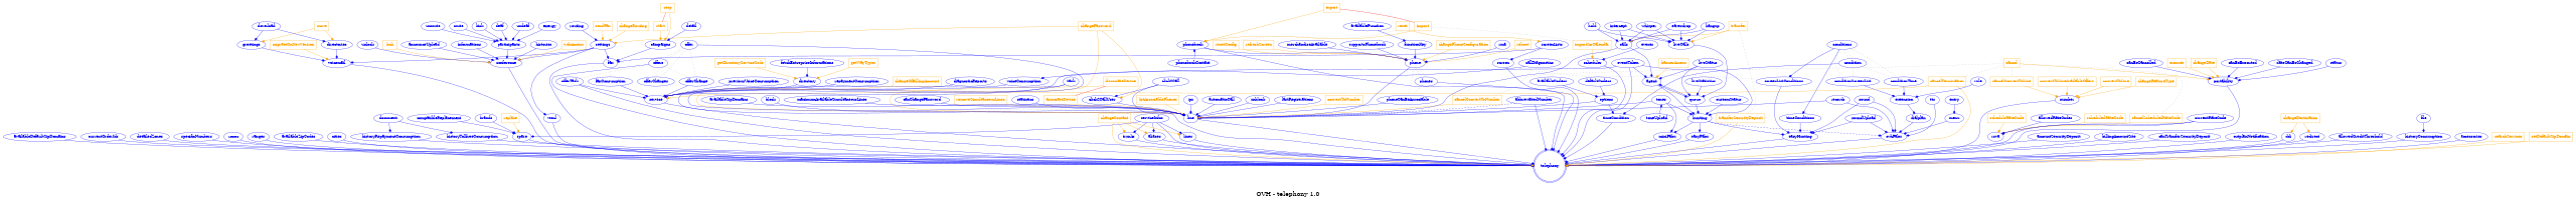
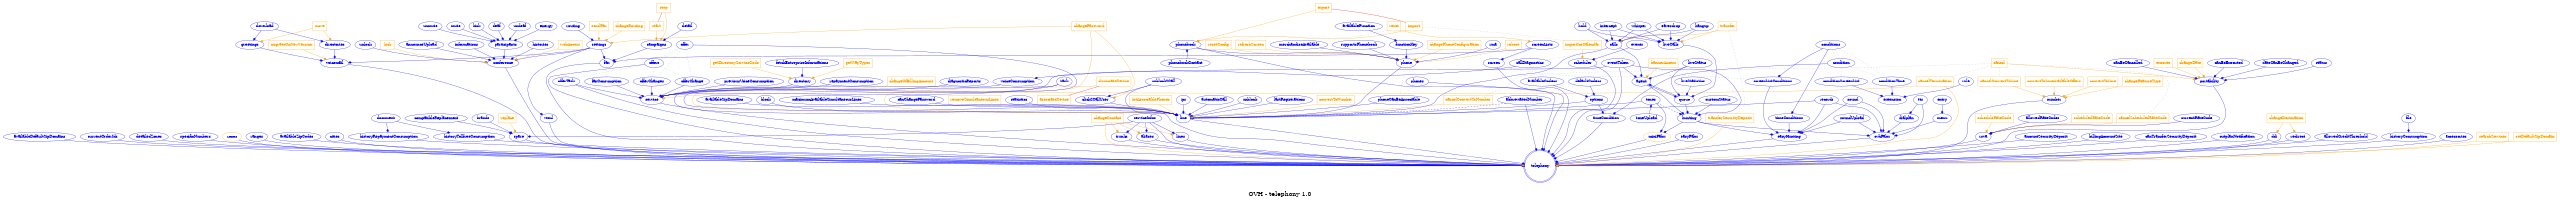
  digraph {
    fontsize=24
    label="OVH - telephony 1.0"
    splines=true
    node [color=blue fontcolor=blue shape=ellipse]
    edge [arrowhead=diamond arrowtail=none color=blue fontcolor=blue]
    telephony [shape=doublecircle]
    availableDefaultSipDomains
    currentOrderIds
    detailedZones
    specificNumbers
-   zones
+   zones [color=orange]
    ranges
    availableZipCodes
    cities
    historyTollfreeConsumption
    document
    historyRepaymentConsumption
    timeCondition
    options
    line
    lines
    condition
    conditions
    conditionScreenList
    conditionTime
    screenListConditions
    timeConditions
    extension
    easyHunting
    abbreviatedNumber
    voicemail
    directories
    move [color=orange fontcolor=orange shape=box]
    greetings
    download
    migrateOnNewVersion [color=orange fontcolor=orange shape=box]
    settings
    fax
    vxml
    conference
    faxConsumption
    changeRouting [color=orange fontcolor=orange shape=box]
    changePassword [color=orange fontcolor=orange shape=box]
    click2CallUser
    routing
    easyPabx
    hunting
-   miniPabx
+   miniPabx [color=orange]
    ovhPabx
    agent
    queue
    tones
    toneUpload
    amountSecurityDeposit
    removeSimultaneousLines [color=orange fontcolor=orange shape=box]
    defaultCodecs
    availableCodecs
    offer
    offers
    offerChange
    offerChanges
    offerTask
    service
    statistics
    phoneCanBeAssociable
    phone
    phones
    listAssociablePhones [color=orange fontcolor=orange shape=box]
-   click2Call
+   click2Call [label=unblock2Call]
    ips
    automaticCall
    unblock
    associateDevice [color=orange fontcolor=orange shape=box]
    dissociateDevice [color=orange fontcolor=orange shape=box]
    cancelConvertToNumber [color=orange fontcolor=orange shape=box]
    cancel [color=orange fontcolor=orange shape=box]
    cancelTermination [color=orange fontcolor=orange shape=box]
    cancelConvertToLine [color=orange fontcolor=orange shape=box]
    portability
    cancelScheduledRateCode [color=orange fontcolor=orange shape=box]
    number
    rsva
    lastRegistrations
    calls
    callDiagnostics
    voiceConsumption
    hangup
    liveCalls
    eavesdrop
    transfer [color=orange fontcolor=orange shape=box]
    transferSecurityDeposit [color=orange fontcolor=orange shape=box]
    hold
    whisper
    intercept
    records
    convertToNumber [color=orange fontcolor=orange shape=box]
    supportsPhonebook
    reboot [color=orange fontcolor=orange shape=box]
    phonebook
    phonebookContact
    export [color=orange fontcolor=orange shape=box]
    import [color=orange fontcolor=orange shape=box]
    importIcsCalendar [color=orange fontcolor=orange shape=box]
    scheduler
    resetConfig [color=orange fontcolor=orange shape=box]
    reset [color=orange fontcolor=orange shape=box]
    screenLists
    screen
    refreshScreen [color=orange fontcolor=orange shape=box]
    functionKey
    availableFunction
    merchandiseAvailable
    changePhoneConfiguration [color=orange fontcolor=orange shape=box]
    rma
    availableSipDomains
    block
    maximumAvailableSimultaneousLines
    canChangePassword
    serviceInfos
    aliases
    spare
    trunks
    previousVoiceConsumption
    task
    repaymentConsumption
    directory
    getWayTypes [color=orange fontcolor=orange shape=box]
    getDirectoryServiceCode [color=orange fontcolor=orange shape=box]
    fetchEntrepriseInformations
    eventToken
    events
    changeOfBillingAccount [color=orange fontcolor=orange shape=box]
    diagnosticReports
    billingAccountSite
    convertToLineAvailableOffers [color=orange fontcolor=orange shape=box]
    convertToLine [color=orange fontcolor=orange shape=box]
    changeFeatureType [color=orange fontcolor=orange shape=box]
    changeContact [color=orange fontcolor=orange shape=box]
    canTransferSecurityDeposit
    dateCanBeChanged
    status
    canBeCancelled
    execute [color=orange fontcolor=orange shape=box]
    changeDate [color=orange fontcolor=orange shape=box]
    canBeExecuted
    outplanNotification
    redirect
    changeDestination [color=orange fontcolor=orange shape=box]
    ddi
    scheduledRateCode [color=orange fontcolor=orange shape=box]
    scheduleRateCode [color=orange fontcolor=orange shape=box]
    allowedRateCodes
    currentRateCode
    campaigns
    detail
    stop [color=orange fontcolor=orange shape=box]
    start [color=orange fontcolor=orange shape=box]
    sendFax [color=orange fontcolor=orange shape=box]
    unlock
    lock [color=orange fontcolor=orange shape=box]
    announceUpload
    informations
    participants
    energy
    unmute
    mute
    kick
    deaf
    undeaf
    histories
    webAccess [color=orange fontcolor=orange shape=box]
    allowedCreditThreshold
    historyConsumption
    file
    soundUpload
    sound
    liveStatus
    bannerAccess [color=orange fontcolor=orange shape=box]
    customStatus
    liveStatistics
    menu
    entry
    tts
    dialplan
    rule
    accessories
    searchServices [color=orange fontcolor=orange shape=box]
    setDefaultSipDomain [color=orange fontcolor=orange shape=box]
    replace [color=orange fontcolor=orange shape=box]
    compatibleReplacement
    brands
    availableDefaultSipDomains -> telephony
    currentOrderIds -> telephony
    detailedZones -> telephony
    specificNumbers -> telephony
    zones -> telephony
    ranges -> telephony
    availableZipCodes -> telephony
    cities -> telephony
    historyTollfreeConsumption -> telephony
    document -> historyTollfreeConsumption
    document -> historyRepaymentConsumption
    historyRepaymentConsumption -> telephony
    timeCondition -> telephony
    options -> timeCondition
    options -> line
    line -> telephony
    line -> lines [arrowhead=none color=grey fontcolor=grey style=dashed]
    lines -> telephony
    lines -> line [arrowhead=none color=grey fontcolor=grey style=dashed]
    condition -> timeCondition
    condition -> conditions [arrowhead=none color=grey fontcolor=grey style=dashed]
    condition -> conditionScreenList [arrowhead=none color=grey fontcolor=grey style=dashed]
    condition -> conditionTime [arrowhead=none color=grey fontcolor=grey style=dashed]
    conditions -> condition [arrowhead=none color=grey fontcolor=grey style=dashed]
    conditions -> conditionScreenList [arrowhead=none color=grey fontcolor=grey style=dashed]
    conditions -> conditionTime [arrowhead=none color=grey fontcolor=grey style=dashed]
    conditions -> screenListConditions
    conditions -> timeConditions
    conditionScreenList -> extension
    conditionTime -> extension
    screenListConditions -> easyHunting
    timeConditions -> easyHunting
-   extension -> dialplan
+   tts -> dialplan
    easyHunting -> telephony
    abbreviatedNumber -> telephony
    abbreviatedNumber -> line [style=dashed]
    voicemail -> telephony
    directories -> voicemail
    move -> directories [color=orange fontcolor=orange]
    move -> greetings [color=orange fontcolor=orange]
    greetings -> voicemail
    download -> directories
    download -> greetings
    migrateOnNewVersion -> voicemail [color=orange fontcolor=orange]
    settings -> voicemail
    settings -> fax
    settings -> vxml
    settings -> conference
    fax -> telephony
    fax -> faxConsumption [arrowhead=none color=grey fontcolor=grey style=dashed]
    vxml -> telephony
    conference -> telephony
    faxConsumption -> service
    changeRouting -> settings [color=orange fontcolor=orange]
    changePassword -> line [color=orange fontcolor=orange]
    changePassword -> settings [color=orange fontcolor=orange]
    changePassword -> click2CallUser [color=orange fontcolor=orange]
    click2CallUser -> line
    routing -> settings
    easyPabx -> telephony
    hunting -> easyHunting
-   hunting -> easyPabx
    hunting -> miniPabx
-   hunting -> ovhPabx [style=dashed]
+   hunting -> ovhPabx
    miniPabx -> telephony
    ovhPabx -> telephony
    agent -> hunting
    agent -> queue
    queue -> hunting
    queue -> agent
    tones -> line
-   tones -> hunting
+   tones -> hunting [style=dashed]
    tones -> miniPabx
    tones -> toneUpload [arrowhead=none color=grey fontcolor=grey style=dashed]
    toneUpload -> tones
    amountSecurityDeposit -> telephony
    removeSimultaneousLines -> line [color=orange fontcolor=orange]
    defaultCodecs -> options
    availableCodecs -> options
    offer -> line
    offer -> offers [arrowhead=none color=grey fontcolor=grey style=dashed]
    offer -> offerChange [arrowhead=none color=grey fontcolor=grey style=dashed]
    offer -> offerChanges [arrowhead=none color=grey fontcolor=grey style=dashed]
    offers -> telephony
    offers -> offer [arrowhead=none color=grey fontcolor=grey style=dashed]
    offers -> offerChange [arrowhead=none color=grey fontcolor=grey style=dashed]
    offers -> offerChanges [arrowhead=none color=grey fontcolor=grey style=dashed]
    offers -> offerTask [arrowhead=none color=grey fontcolor=grey style=dashed]
    offerChange -> service
+   offerChanges -> service
    offerTask -> telephony
    offerTask -> service
    service -> telephony
    service -> serviceInfos [arrowhead=none color=grey fontcolor=grey style=dashed]
    statistics -> line
    phoneCanBeAssociable -> line
    phone -> line
    phone -> phoneCanBeAssociable [arrowhead=none color=grey fontcolor=grey style=dashed]
    phone -> phones [arrowhead=none color=grey fontcolor=grey style=dashed]
    phones -> telephony
    phones -> phoneCanBeAssociable [arrowhead=none color=grey fontcolor=grey style=dashed]
    phones -> phone [arrowhead=none color=grey fontcolor=grey style=dashed]
    listAssociablePhones -> line [color=orange fontcolor=orange]
    click2Call -> line
    click2Call -> click2CallUser
    ips -> line
    automaticCall -> line
    unblock -> line
    associateDevice -> line [color=orange fontcolor=orange]
    dissociateDevice -> line [color=orange fontcolor=orange]
    dissociateDevice -> associateDevice [arrowhead=none color=red fontcolor=red]
    cancelConvertToNumber -> line [color=orange fontcolor=orange]
    cancel -> cancelConvertToNumber [arrowhead=none color=grey fontcolor=grey style=dashed]
    cancel -> cancelTermination [arrowhead=none color=grey fontcolor=grey style=dashed]
    cancel -> cancelConvertToLine [arrowhead=none color=grey fontcolor=grey style=dashed]
    cancel -> portability [color=orange fontcolor=orange]
    cancel -> cancelScheduledRateCode [arrowhead=none color=grey fontcolor=grey style=dashed]
    cancelTermination -> telephony [color=orange fontcolor=orange]
    cancelTermination -> service [color=orange fontcolor=orange]
    cancelConvertToLine -> number [color=orange fontcolor=orange]
    portability -> telephony
    cancelScheduledRateCode -> rsva [color=orange fontcolor=orange]
    number -> telephony
-   currentRateCode -> telephony
+   rsva -> telephony
    lastRegistrations -> line
    calls -> line
    calls -> agent
    calls -> callDiagnostics [arrowhead=none color=grey fontcolor=grey style=dashed]
    callDiagnostics -> voiceConsumption
    voiceConsumption -> service
    hangup -> calls
    hangup -> liveCalls
    liveCalls -> queue
    eavesdrop -> calls
    eavesdrop -> liveCalls
    transfer -> calls [color=orange fontcolor=orange]
    transfer -> liveCalls [color=orange fontcolor=orange]
    transfer -> transferSecurityDeposit [arrowhead=none color=grey fontcolor=grey style=dashed]
    transferSecurityDeposit -> telephony [color=orange fontcolor=orange]
    hold -> calls
    hold -> liveCalls
    whisper -> calls
    whisper -> liveCalls
    intercept -> calls
    intercept -> liveCalls
    records -> line
+   records -> easyHunting
    records -> ovhPabx
    convertToNumber -> line [color=orange fontcolor=orange]
    supportsPhonebook -> phone
    reboot -> phone [color=orange fontcolor=orange]
    phonebook -> telephony
    phonebook -> phone
    phonebook -> phonebookContact [arrowhead=none color=grey fontcolor=grey style=dashed]
    phonebookContact -> phonebook
    export -> phonebook [color=orange fontcolor=orange]
    export -> import [arrowhead=none color=red fontcolor=red]
    import -> phonebook [color=orange fontcolor=orange]
    import -> importIcsCalendar [arrowhead=none color=grey fontcolor=grey style=dashed]
    importIcsCalendar -> scheduler [color=orange fontcolor=orange]
    scheduler -> telephony
    resetConfig -> phone [color=orange fontcolor=orange]
    reset -> resetConfig [arrowhead=none color=grey fontcolor=grey style=dashed]
    reset -> screenLists [color=orange fontcolor=orange]
    screenLists -> fax
    screenLists -> screen
    screen -> telephony
    screen -> screenListConditions [arrowhead=none color=grey fontcolor=grey style=dashed]
    screen -> screenLists [arrowhead=none color=grey fontcolor=grey style=dashed]
    refreshScreen -> phone [color=orange fontcolor=orange]
    functionKey -> phone
    availableFunction -> functionKey
    merchandiseAvailable -> phone
    changePhoneConfiguration -> phone [color=orange fontcolor=orange]
    rma -> phone
    availableSipDomains -> line
    block -> line
    maximumAvailableSimultaneousLines -> line
    canChangePassword -> line
    serviceInfos -> telephony
    serviceInfos -> lines
    serviceInfos -> aliases
    serviceInfos -> spare
    serviceInfos -> trunks
    aliases -> telephony
    spare -> telephony
    trunks -> telephony
    previousVoiceConsumption -> service
    task -> telephony
    task -> service
    repaymentConsumption -> service
    directory -> service
    getWayTypes -> directory [color=orange fontcolor=orange]
    getDirectoryServiceCode -> directory [color=orange fontcolor=orange]
    fetchEntrepriseInformations -> directory
    eventToken -> telephony
    eventToken -> hunting
    eventToken -> agent
    eventToken -> service
    events -> scheduler
    events -> eventToken [arrowhead=none color=grey fontcolor=grey style=dashed]
    changeOfBillingAccount -> service [color=orange fontcolor=orange]
    diagnosticReports -> service
    billingAccountSite -> telephony
    convertToLineAvailableOffers -> number [color=orange fontcolor=orange]
    convertToLine -> number [color=orange fontcolor=orange]
    changeFeatureType -> number [color=orange fontcolor=orange]
    changeContact -> telephony [color=orange fontcolor=orange]
    changeContact -> lines [color=orange fontcolor=orange]
    changeContact -> aliases [color=orange fontcolor=orange]
    changeContact -> trunks [color=orange fontcolor=orange]
    canTransferSecurityDeposit -> telephony
    dateCanBeChanged -> portability
    status -> portability
    canBeCancelled -> portability
    execute -> portability [color=orange fontcolor=orange]
    changeDate -> portability [color=orange fontcolor=orange]
    canBeExecuted -> portability
    outplanNotification -> telephony
    redirect -> telephony
    changeDestination -> redirect [color=orange fontcolor=orange]
    changeDestination -> ddi [color=orange fontcolor=orange]
    ddi -> telephony
    scheduledRateCode -> rsva [color=orange fontcolor=orange]
    scheduleRateCode -> rsva [color=orange fontcolor=orange]
    allowedRateCodes -> rsva
    currentRateCode -> rsva
    campaigns -> fax
    detail -> campaigns
    stop -> campaigns [color=orange fontcolor=orange]
    stop -> start [arrowhead=none color=red fontcolor=red]
    start -> campaigns [color=orange fontcolor=orange]
    sendFax -> settings [color=orange fontcolor=orange]
    unlock -> conference
    lock -> conference [color=orange fontcolor=orange]
    announceUpload -> conference
    informations -> conference
    participants -> conference
    energy -> participants
    unmute -> participants
    mute -> participants
    kick -> participants
    deaf -> participants
    undeaf -> participants
    histories -> conference
    webAccess -> conference [color=orange fontcolor=orange]
    allowedCreditThreshold -> telephony
    historyConsumption -> telephony
    file -> historyConsumption
    soundUpload -> easyHunting
    soundUpload -> ovhPabx
    sound -> easyHunting
    sound -> ovhPabx
    sound -> soundUpload [arrowhead=none color=grey fontcolor=grey style=dashed]
    liveStatus -> agent
    liveStatus -> queue
    bannerAccess -> agent [color=orange fontcolor=orange]
    customStatus -> hunting
    liveStatistics -> queue
    menu -> ovhPabx
    entry -> menu
    tts -> ovhPabx
    dialplan -> ovhPabx
    rule -> extension
    accessories -> telephony
    searchServices -> telephony [color=orange fontcolor=orange]
    setDefaultSipDomain -> telephony [color=orange fontcolor=orange]
    replace -> spare [color=orange fontcolor=orange]
    compatibleReplacement -> spare
    brands -> spare
  }
